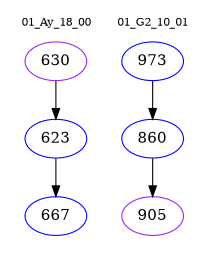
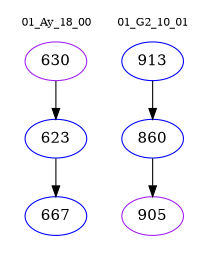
  digraph {
    node [color=blue]
    edge [color=black]
    n1 [color=purple label=630]
    n2 [label=623]
    n3 [label=667]
-   n4 [label=973]
+   n4 [label=913]
    n5 [label=860]
    n6 [color=purple label=905]
    subgraph cluster_1 {
      color=white
      fontsize=10
      label="01_Ay_18_00"
      n1
      n2
      n3
    }
    subgraph cluster_2 {
      color=white
      fontsize=10
      label="01_G2_10_01"
      n4
      n5
      n6
    }
    n1 -> n2
    n2 -> n3
    n4 -> n5
    n5 -> n6
  }
